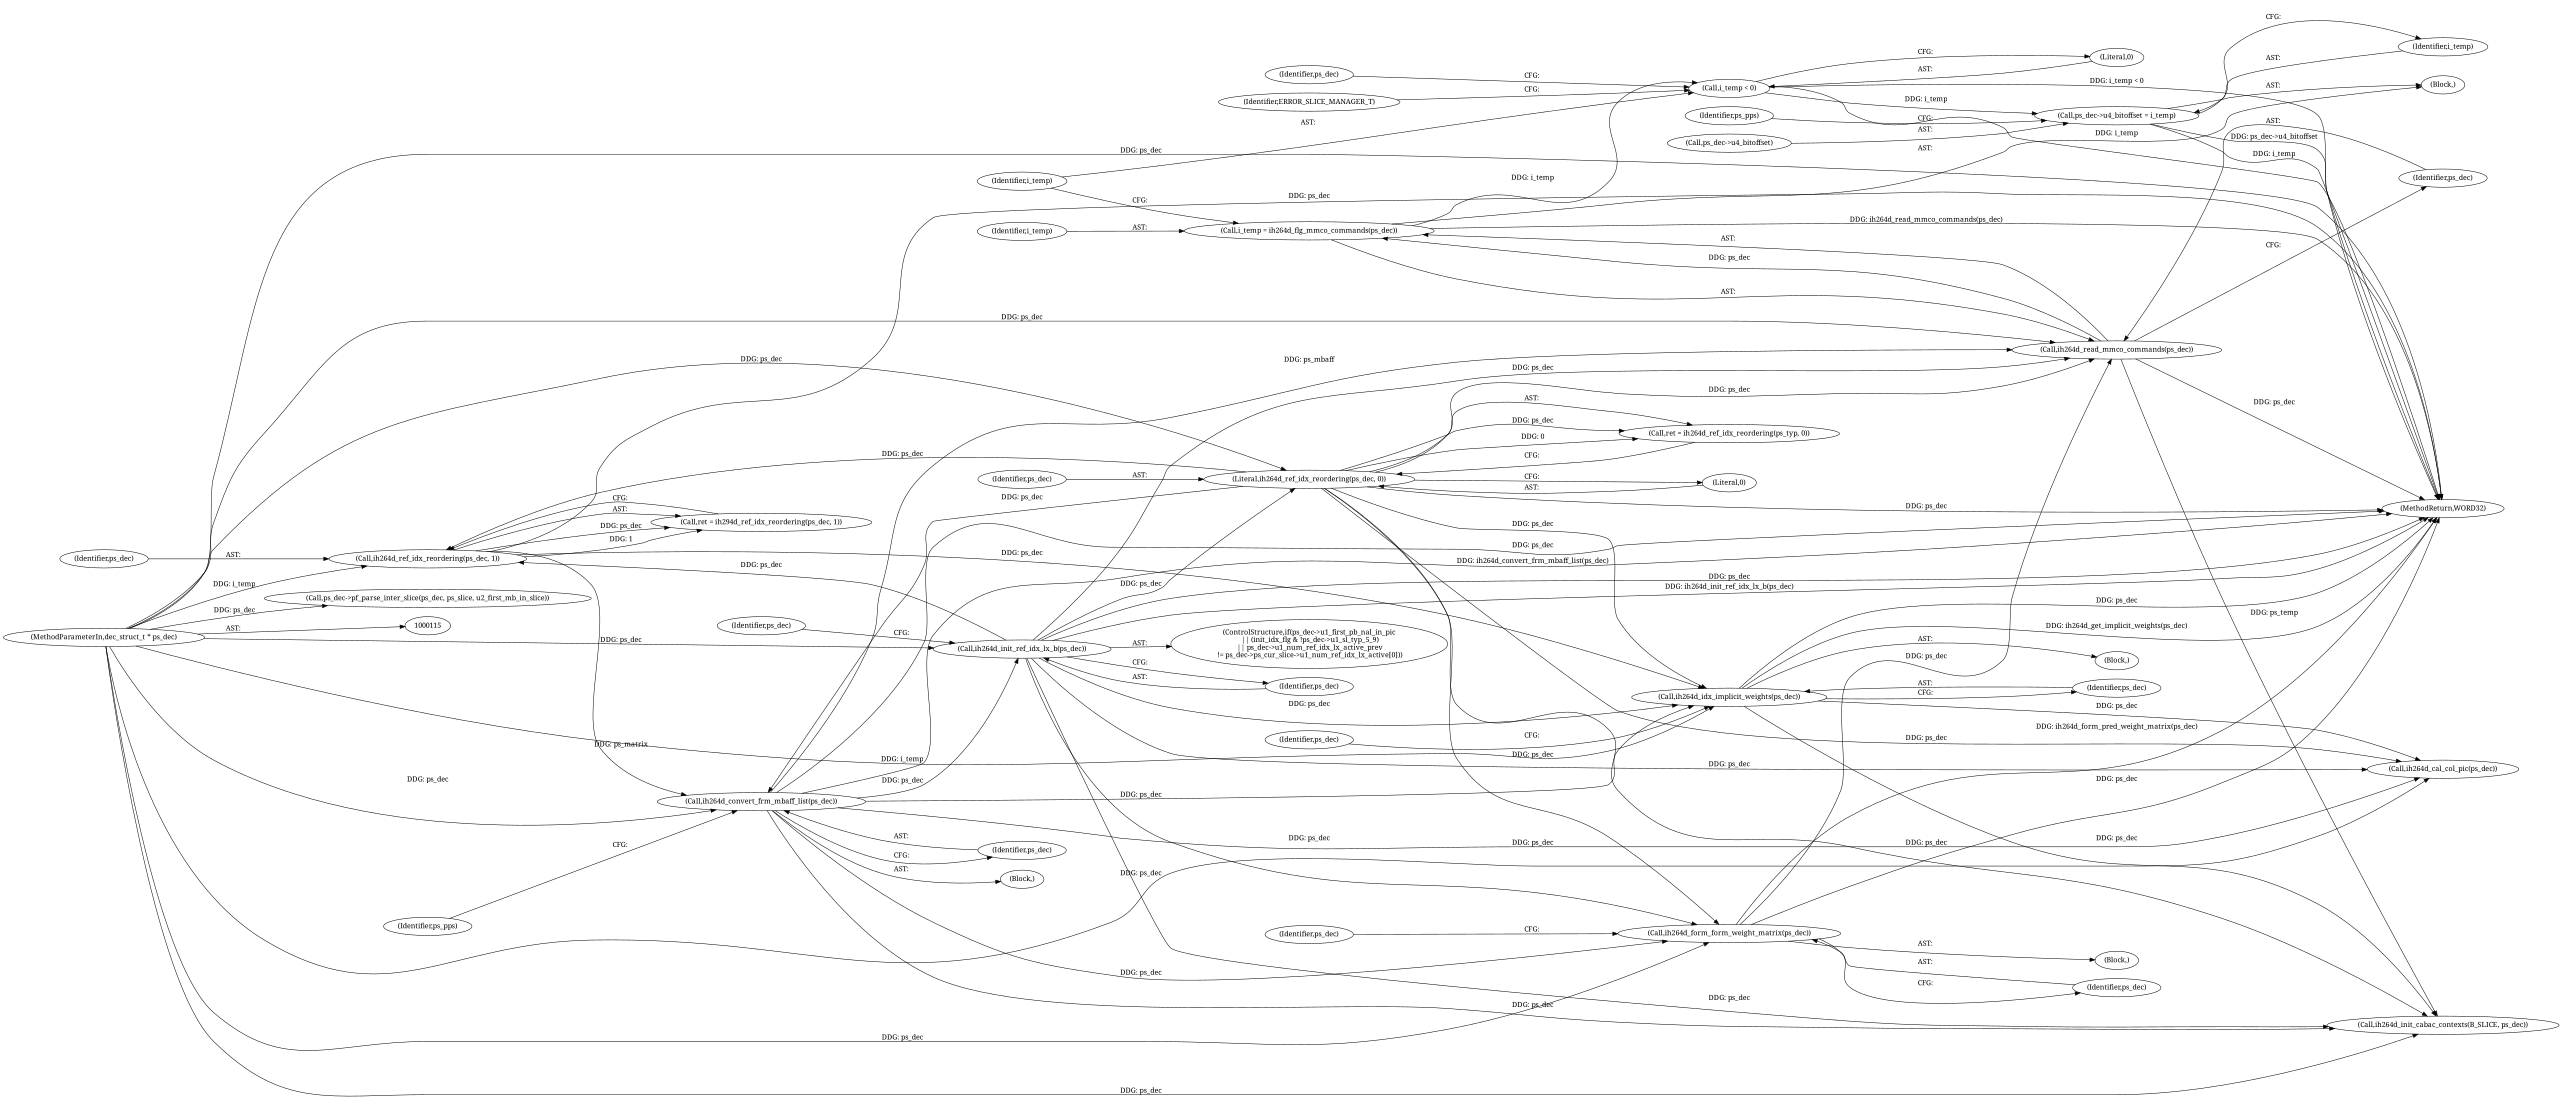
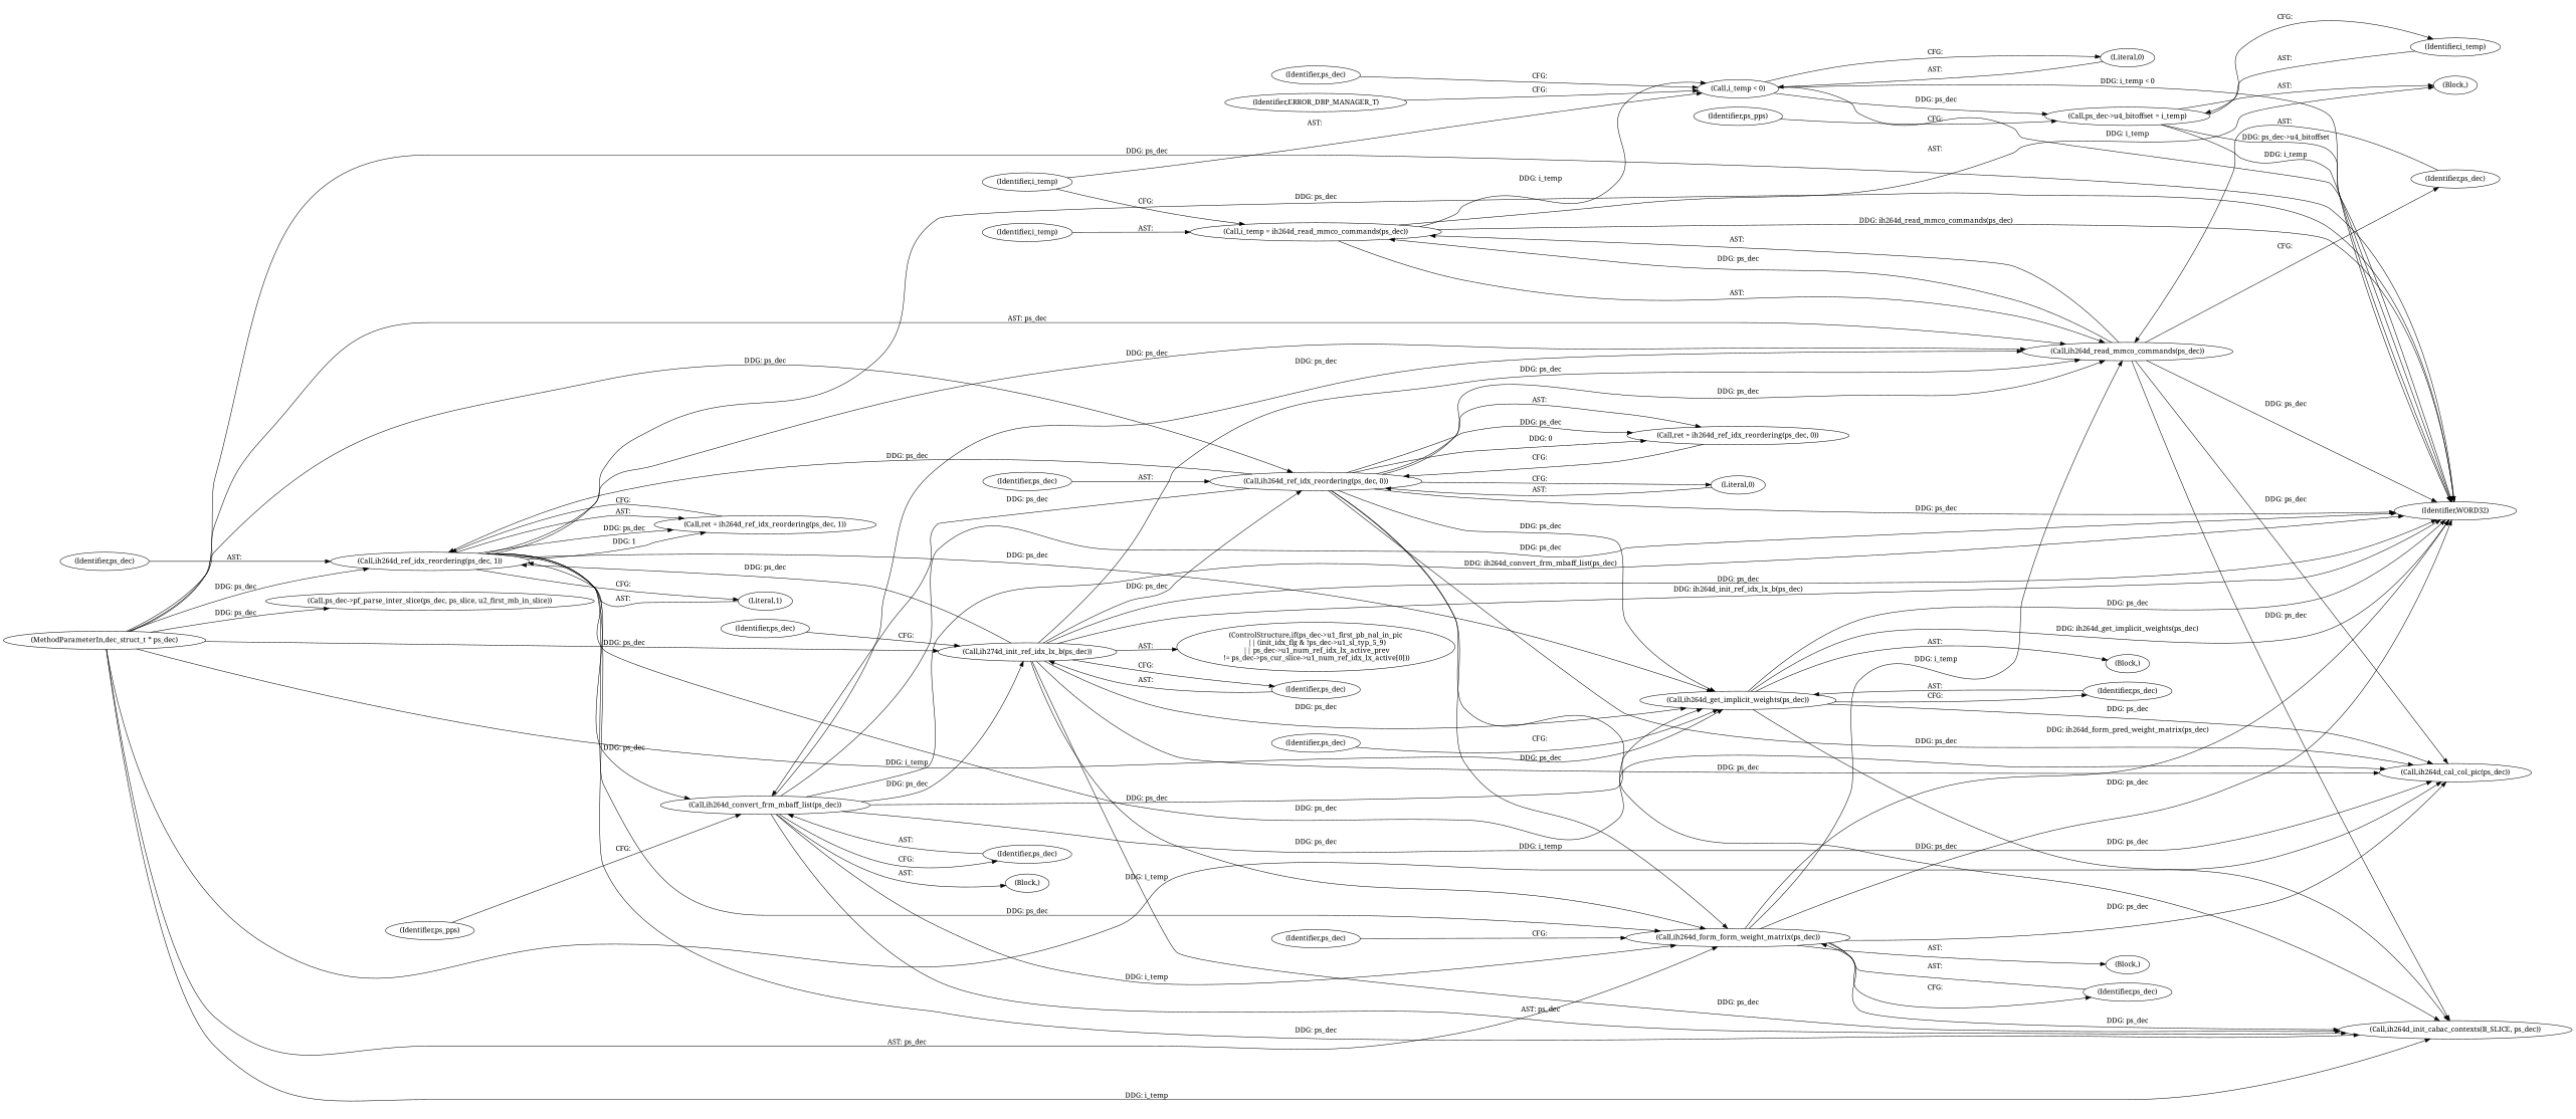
  digraph {
    fontname="Noto Serif"
    rankdir=LR
    node [fontname="Noto Serif"]
    edge [fontname="Noto Serif"]
-   n1 [label="(Call,i_temp = ih264d_flg_mmco_commands(ps_dec))"]
+   n1 [label="(Call,i_temp = ih264d_read_mmco_commands(ps_dec))"]
    n2 [label="(Call,ih264d_read_mmco_commands(ps_dec))"]
    n3 [label="(Call,i_temp < 0)"]
-   n4 [label="(MethodReturn,WORD32)"]
+   n4 [label="(Identifier,WORD32)"]
    n5 [label="(Block,)"]
    n6 [label="(Call,ih264d_init_cabac_contexts(B_SLICE, ps_dec))"]
    n7 [label="(Call,ih264d_cal_col_pic(ps_dec))"]
    n8 [label="(Identifier,ps_dec)"]
    n9 [label="(Call,ps_dec->u4_bitoffset = i_temp)"]
    n10 [label="(Literal,0)"]
    n11 [label="(Call,ih264d_ref_idx_reordering(ps_dec, 1))"]
-   n12 [label="(Call,ih264d_idx_implicit_weights(ps_dec))"]
+   n12 [label="(Call,ih264d_get_implicit_weights(ps_dec))"]
    n13 [label="(Call,ih264d_convert_frm_mbaff_list(ps_dec))"]
    n14 [label="(Call,ih264d_form_form_weight_matrix(ps_dec))"]
-   n15 [label="(Call,ret = ih294d_ref_idx_reordering(ps_dec, 1))"]
+   n15 [label="(Call,ret = ih264d_ref_idx_reordering(ps_dec, 1))"]
+   n16 [label="(Literal,1)"]
    n17 [label="(Identifier,ps_dec)"]
    n18 [label="(Block,)"]
-   n19 [label="(Call,ih264d_init_ref_idx_lx_b(ps_dec))"]
+   n19 [label="(Call,ih274d_init_ref_idx_lx_b(ps_dec))"]
    n20 [label="(Identifier,ps_dec)"]
    n21 [label="(Block,)"]
    n22 [label="(Identifier,ps_dec)"]
    n23 [label="(Block,)"]
-   n24 [label="(Literal,ih264d_ref_idx_reordering(ps_dec, 0))"]
+   n24 [label="(Call,ih264d_ref_idx_reordering(ps_dec, 0))"]
    n25 [label="(Literal,0)"]
-   n26 [label="(Call,ret = ih264d_ref_idx_reordering(ps_typ, 0))"]
+   n26 [label="(Call,ret = ih264d_ref_idx_reordering(ps_dec, 0))"]
    n27 [label="(Identifier,ps_dec)"]
    n28 [label="(ControlStructure,if(ps_dec->u1_first_pb_nal_in_pic\n || (init_idx_flg & !ps_dec->u1_sl_typ_5_9)\n || ps_dec->u1_num_ref_idx_lx_active_prev\n != ps_dec->ps_cur_slice->u1_num_ref_idx_lx_active[0]))"]
    n29 [label="(MethodParameterIn,dec_struct_t * ps_dec)"]
    n30 [label="(Call,ps_dec->pf_parse_inter_slice(ps_dec, ps_slice, u2_first_mb_in_slice))"]
-   1000115
    n32 [label="(Identifier,i_temp)"]
    n33 [label="(Identifier,ps_dec)"]
-   n34 [label="(Call,ps_dec->u4_bitoffset)"]
    n35 [label="(Identifier,ps_pps)"]
    n36 [label="(Identifier,i_temp)"]
    n37 [label="(Identifier,ps_dec)"]
    n38 [label="(Identifier,ps_pps)"]
    n39 [label="(Identifier,ps_dec)"]
    n40 [label="(Identifier,i_temp)"]
-   n41 [label="(Identifier,ERROR_SLICE_MANAGER_T)"]
+   n41 [label="(Identifier,ERROR_DBP_MANAGER_T)"]
    n42 [label="(Identifier,ps_dec)"]
    n43 [label="(Identifier,ps_dec)"]
    n44 [label="(Identifier,ps_dec)"]
    n1 -> n2 [label="AST: "]
    n1 -> n3 [label="DDG: i_temp"]
    n1 -> n4 [label="DDG: ih264d_read_mmco_commands(ps_dec)"]
    n1 -> n5 [label="AST: "]
    n2 -> n1 [label="AST: "]
    n2 -> n1 [label="DDG: ps_dec"]
    n2 -> n4 [label="DDG: ps_dec"]
-   n2 -> n6 [label="DDG: ps_temp"]
+   n2 -> n6 [label="DDG: ps_dec"]
+   n2 -> n7 [label="DDG: ps_dec"]
    n2 -> n8 [label="CFG: "]
    n3 -> n4 [label="DDG: i_temp < 0"]
    n3 -> n4 [label="DDG: i_temp"]
-   n3 -> n9 [label="DDG: i_temp"]
+   n3 -> n9 [label="DDG: ps_dec"]
    n3 -> n10 [label="CFG: "]
    n8 -> n2 [label="AST: "]
    n9 -> n4 [label="DDG: i_temp"]
    n9 -> n4 [label="DDG: ps_dec->u4_bitoffset"]
    n9 -> n5 [label="AST: "]
    n9 -> n32 [label="CFG: "]
    n10 -> n3 [label="AST: "]
+   n11 -> n2 [label="DDG: ps_dec"]
    n11 -> n4 [label="DDG: ps_dec"]
+   n11 -> n6 [label="DDG: ps_dec"]
+   n11 -> n7 [label="DDG: ps_dec"]
    n11 -> n12 [label="DDG: ps_dec"]
-   n11 -> n13 [label="DDG: ps_matrix"]
+   n11 -> n13 [label="DDG: ps_dec"]
+   n11 -> n14 [label="DDG: ps_dec"]
    n11 -> n15 [label="AST: "]
    n11 -> n15 [label="DDG: ps_dec"]
    n11 -> n15 [label="DDG: 1"]
+   n11 -> n16 [label="CFG: "]
    n12 -> n4 [label="DDG: ps_dec"]
    n12 -> n4 [label="DDG: ih264d_get_implicit_weights(ps_dec)"]
    n12 -> n6 [label="DDG: ps_dec"]
    n12 -> n7 [label="DDG: ps_dec"]
    n12 -> n17 [label="CFG: "]
    n12 -> n18 [label="AST: "]
-   n13 -> n2 [label="DDG: ps_mbaff"]
+   n13 -> n2 [label="DDG: ps_dec"]
    n13 -> n4 [label="DDG: ps_dec"]
    n13 -> n4 [label="DDG: ih264d_convert_frm_mbaff_list(ps_dec)"]
-   n13 -> n6 [label="DDG: ps_dec"]
-   n13 -> n7 [label="DDG: ps_dec"]
+   n13 -> n6 [label="AST: ps_dec"]
+   n13 -> n7 [label="DDG: i_temp"]
    n13 -> n12 [label="DDG: ps_dec"]
-   n13 -> n14 [label="DDG: ps_dec"]
+   n13 -> n14 [label="DDG: i_temp"]
    n13 -> n19 [label="DDG: ps_dec"]
    n13 -> n20 [label="CFG: "]
    n13 -> n21 [label="AST: "]
-   n14 -> n2 [label="DDG: ps_dec"]
+   n14 -> n2 [label="DDG: i_temp"]
    n14 -> n4 [label="DDG: ih264d_form_pred_weight_matrix(ps_dec)"]
    n14 -> n4 [label="DDG: ps_dec"]
+   n14 -> n6 [label="DDG: ps_dec"]
+   n14 -> n7 [label="DDG: ps_dec"]
    n14 -> n22 [label="CFG: "]
    n14 -> n23 [label="AST: "]
    n15 -> n11 [label="CFG: "]
+   n16 -> n11 [label="AST: "]
    n17 -> n12 [label="AST: "]
    n19 -> n2 [label="DDG: ps_dec"]
    n19 -> n4 [label="DDG: ps_dec"]
    n19 -> n4 [label="DDG: ih264d_init_ref_idx_lx_b(ps_dec)"]
    n19 -> n6 [label="DDG: ps_dec"]
    n19 -> n7 [label="DDG: ps_dec"]
    n19 -> n11 [label="DDG: ps_dec"]
    n19 -> n12 [label="DDG: ps_dec"]
    n19 -> n14 [label="DDG: ps_dec"]
    n19 -> n24 [label="DDG: ps_dec"]
    n19 -> n27 [label="CFG: "]
    n19 -> n28 [label="AST: "]
    n20 -> n13 [label="AST: "]
    n22 -> n14 [label="AST: "]
    n24 -> n2 [label="DDG: ps_dec"]
    n24 -> n4 [label="DDG: ps_dec"]
    n24 -> n6 [label="DDG: ps_dec"]
    n24 -> n7 [label="DDG: ps_dec"]
    n24 -> n11 [label="DDG: ps_dec"]
    n24 -> n12 [label="DDG: ps_dec"]
    n24 -> n13 [label="DDG: ps_dec"]
    n24 -> n14 [label="DDG: ps_dec"]
    n24 -> n25 [label="CFG: "]
    n24 -> n26 [label="AST: "]
    n24 -> n26 [label="DDG: ps_dec"]
    n24 -> n26 [label="DDG: 0"]
    n25 -> n24 [label="AST: "]
    n26 -> n24 [label="CFG: "]
    n27 -> n19 [label="AST: "]
-   n29 -> n2 [label="DDG: ps_dec"]
+   n29 -> n2 [label="AST: ps_dec"]
    n29 -> n4 [label="DDG: ps_dec"]
-   n29 -> n6 [label="DDG: ps_dec"]
-   n29 -> n7 [label="DDG: ps_dec"]
-   n29 -> n11 [label="DDG: i_temp"]
+   n29 -> n6 [label="DDG: i_temp"]
+   n29 -> n7 [label="DDG: i_temp"]
+   n29 -> n11 [label="DDG: ps_dec"]
    n29 -> n12 [label="DDG: i_temp"]
-   n29 -> n13 [label="DDG: ps_dec"]
-   n29 -> n14 [label="DDG: ps_dec"]
+   n29 -> n14 [label="AST: ps_dec"]
    n29 -> n19 [label="DDG: ps_dec"]
    n29 -> n24 [label="DDG: ps_dec"]
    n29 -> n30 [label="DDG: ps_dec"]
-   n29 -> 1000115 [label="AST: "]
    n32 -> n9 [label="AST: "]
    n33 -> n14 [label="CFG: "]
-   n34 -> n9 [label="AST: "]
    n35 -> n9 [label="CFG: "]
    n36 -> n1 [label="CFG: "]
    n36 -> n3 [label="AST: "]
    n37 -> n12 [label="CFG: "]
    n38 -> n13 [label="CFG: "]
    n39 -> n24 [label="AST: "]
    n40 -> n1 [label="AST: "]
    n41 -> n3 [label="CFG: "]
    n42 -> n11 [label="AST: "]
    n43 -> n19 [label="CFG: "]
    n44 -> n3 [label="CFG: "]
  }
